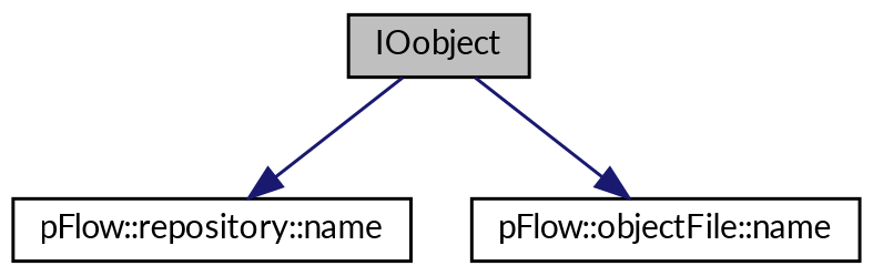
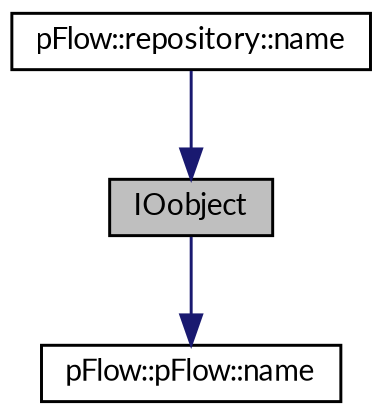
  digraph {
    fontname=Lato
    rankdir=TB
    node [color=black fillcolor=white fontname=Lato fontsize=10 shape=record style=filled]
    edge [color=midnightblue fontname=Lato fontsize=10 labelfontname=Helvetica labelfontsize=10 style=solid]
    n1 [fillcolor=grey75 fontcolor=black height=0.2 label=IOobject width=0.4]
    n2 [height=0.2 label="pFlow::repository::name" width=0.4]
-   n3 [height=0.2 label="pFlow::objectFile::name" width=0.4]
-   n1 -> n2
+   n3 [height=0.2 label="pFlow::pFlow::name" width=0.4]
+   n2 -> n1
    n1 -> n3
  }
